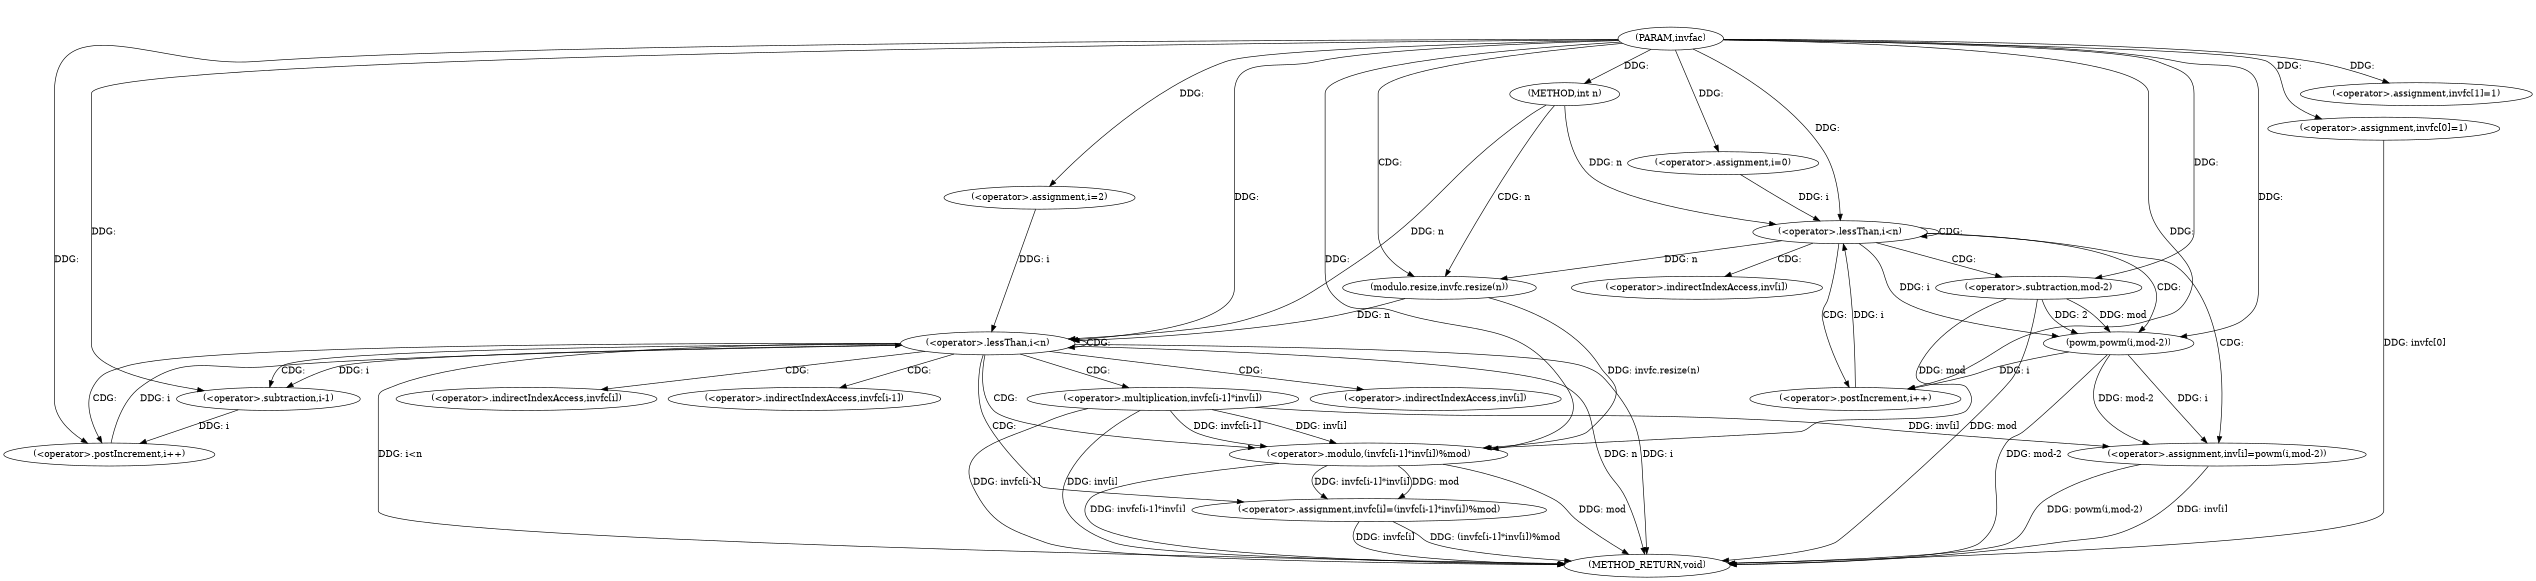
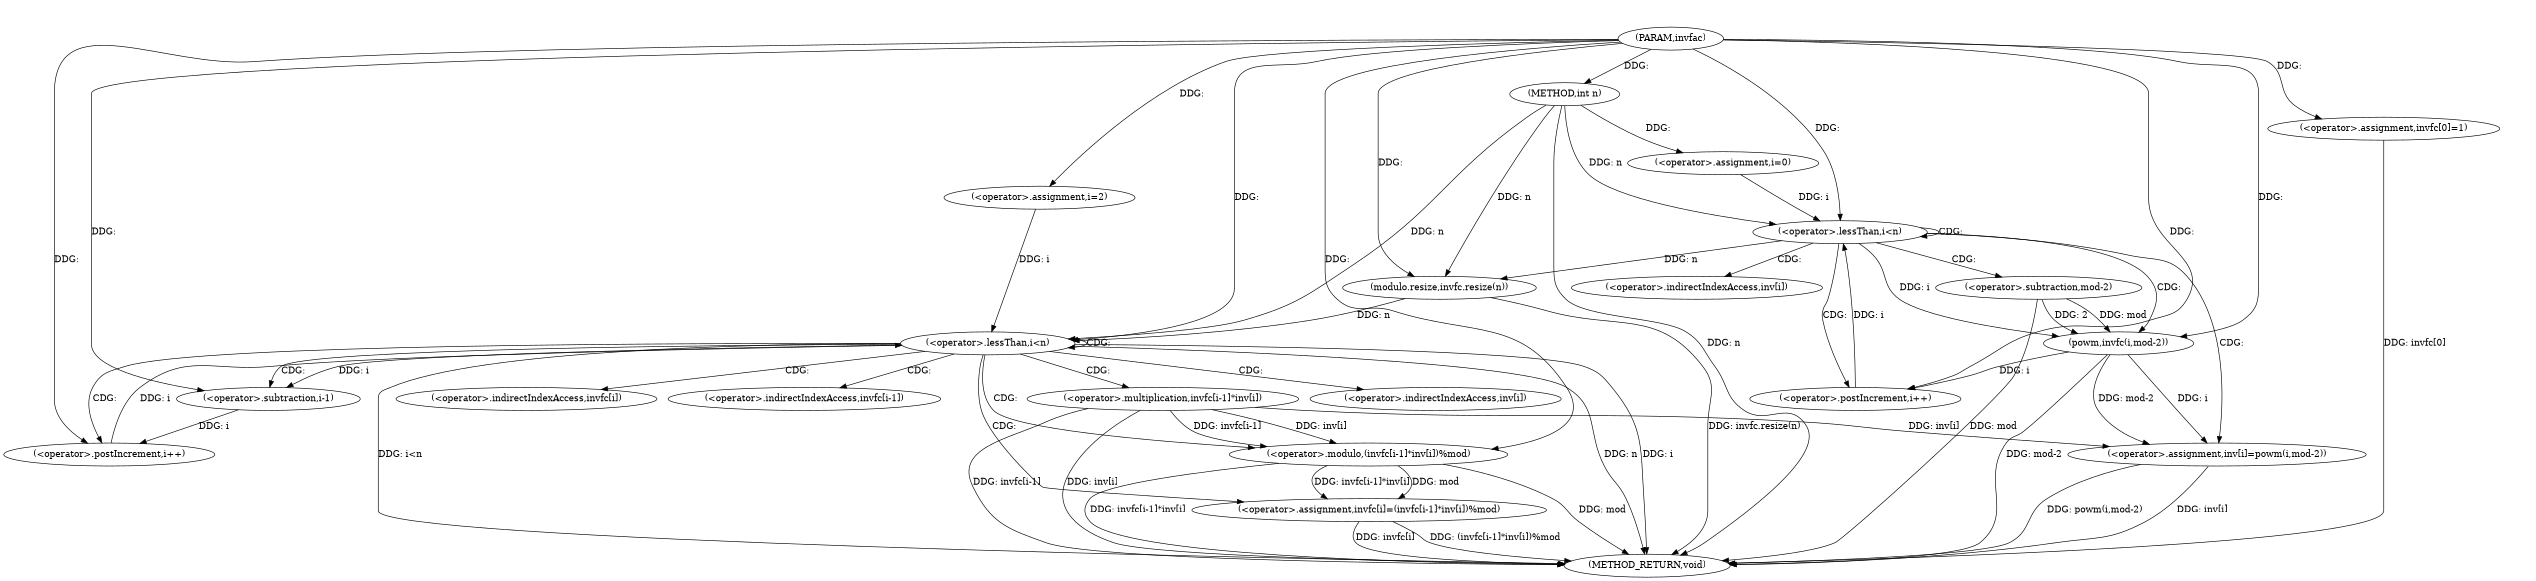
  digraph {
    n1 [label="(PARAM,invfac)"]
    n2 [label="(METHOD,int n)"]
    n3 [label="(modulo.resize,invfc.resize(n))"]
    n4 [label="(<operator>.assignment,invfc[0]=1)"]
-   n5 [label="(<operator>.assignment,invfc[1]=1)"]
    n6 [label="(<operator>.assignment,i=0)"]
    n7 [label="(<operator>.lessThan,i<n)"]
    n8 [label="(<operator>.postIncrement,i++)"]
    n9 [label="(<operator>.assignment,i=2)"]
    n10 [label="(<operator>.lessThan,i<n)"]
    n11 [label="(<operator>.postIncrement,i++)"]
-   n12 [label="(powm,powm(i,mod-2))"]
+   n12 [label="(powm,invfc(i,mod-2))"]
    n13 [label="(<operator>.modulo,(invfc[i-1]*inv[i])%mod)"]
    n14 [label="(<operator>.subtraction,mod-2)"]
    n15 [label="(<operator>.subtraction,i-1)"]
    n16 [label="(METHOD_RETURN,void)"]
    n17 [label="(<operator>.assignment,inv[i]=powm(i,mod-2))"]
    n18 [label="(<operator>.indirectIndexAccess,inv[i])"]
    n19 [label="(<operator>.assignment,invfc[i]=(invfc[i-1]*inv[i])%mod)"]
    n20 [label="(<operator>.multiplication,invfc[i-1]*inv[i])"]
    n21 [label="(<operator>.indirectIndexAccess,invfc[i])"]
    n22 [label="(<operator>.indirectIndexAccess,invfc[i-1])"]
    n23 [label="(<operator>.indirectIndexAccess,inv[i])"]
    n1 -> n2 [label="DDG: "]
-   n1 -> n3 [label="CDG: "]
+   n1 -> n3 [label="DDG: "]
    n1 -> n4 [label="DDG: "]
-   n1 -> n5 [label="DDG: "]
-   n1 -> n6 [label="DDG: "]
+   n2 -> n6 [label="DDG: "]
    n1 -> n7 [label="DDG: "]
    n1 -> n8 [label="DDG: "]
    n1 -> n9 [label="DDG: "]
    n1 -> n10 [label="DDG: "]
    n1 -> n11 [label="DDG: "]
    n1 -> n12 [label="DDG: "]
    n1 -> n13 [label="DDG: "]
-   n1 -> n14 [label="DDG: "]
    n1 -> n15 [label="DDG: "]
-   n2 -> n3 [label="CDG: n"]
+   n2 -> n3 [label="DDG: n"]
    n2 -> n7 [label="DDG: n"]
    n2 -> n10 [label="DDG: n"]
+   n2 -> n16 [label="DDG: n"]
    n3 -> n10 [label="DDG: n"]
-   n3 -> n13 [label="DDG: invfc.resize(n)"]
+   n3 -> n16 [label="DDG: invfc.resize(n)"]
    n4 -> n16 [label="DDG: invfc[0]"]
    n6 -> n7 [label="DDG: i"]
    n7 -> n3 [label="DDG: n"]
    n7 -> n7 [label="CDG: "]
    n7 -> n8 [label="CDG: "]
    n7 -> n12 [label="DDG: i"]
    n7 -> n12 [label="CDG: "]
    n7 -> n14 [label="CDG: "]
    n7 -> n17 [label="CDG: "]
    n7 -> n18 [label="CDG: "]
    n8 -> n7 [label="DDG: i"]
    n9 -> n10 [label="DDG: i"]
    n10 -> n10 [label="CDG: "]
    n10 -> n11 [label="CDG: "]
    n10 -> n13 [label="CDG: "]
    n10 -> n15 [label="DDG: i"]
    n10 -> n15 [label="CDG: "]
    n10 -> n16 [label="DDG: i"]
    n10 -> n16 [label="DDG: n"]
    n10 -> n16 [label="DDG: i<n"]
    n10 -> n19 [label="CDG: "]
    n10 -> n20 [label="CDG: "]
    n10 -> n21 [label="CDG: "]
    n10 -> n22 [label="CDG: "]
    n10 -> n23 [label="CDG: "]
    n11 -> n10 [label="DDG: i"]
    n12 -> n8 [label="DDG: i"]
    n12 -> n16 [label="DDG: mod-2"]
    n12 -> n17 [label="DDG: mod-2"]
    n12 -> n17 [label="DDG: i"]
    n13 -> n16 [label="DDG: invfc[i-1]*inv[i]"]
    n13 -> n16 [label="DDG: mod"]
    n13 -> n19 [label="DDG: invfc[i-1]*inv[i]"]
    n13 -> n19 [label="DDG: mod"]
    n14 -> n12 [label="DDG: 2"]
    n14 -> n12 [label="DDG: mod"]
-   n14 -> n13 [label="DDG: mod"]
    n14 -> n16 [label="DDG: mod"]
    n15 -> n11 [label="DDG: i"]
    n17 -> n16 [label="DDG: inv[i]"]
    n17 -> n16 [label="DDG: powm(i,mod-2)"]
    n19 -> n16 [label="DDG: invfc[i]"]
    n19 -> n16 [label="DDG: (invfc[i-1]*inv[i])%mod"]
    n20 -> n13 [label="DDG: inv[i]"]
    n20 -> n13 [label="DDG: invfc[i-1]"]
    n20 -> n16 [label="DDG: invfc[i-1]"]
    n20 -> n16 [label="DDG: inv[i]"]
    n20 -> n17 [label="DDG: inv[i]"]
  }
